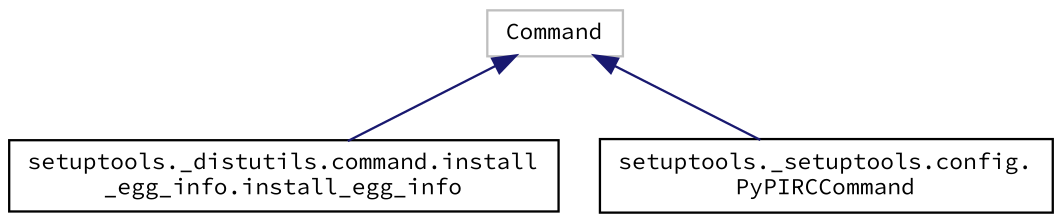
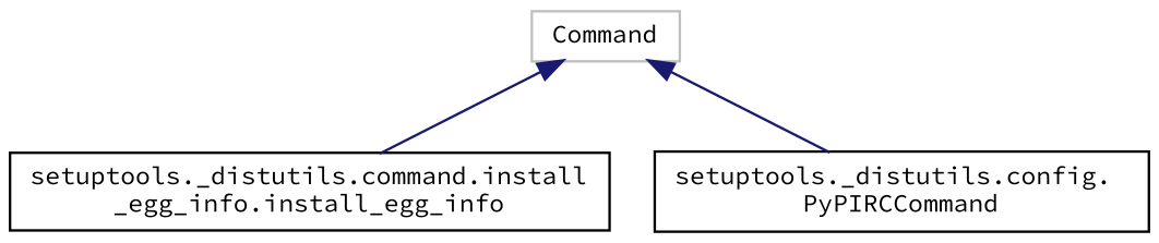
  digraph {
    rankdir=TB
    fontname="Source Code Pro"
    node [color=black fillcolor=white fontname="Source Code Pro" fontsize=10 shape=record style=filled]
    edge [color=midnightblue dir=back fontname="Source Code Pro" fontsize=10 labelfontname=Helvetica labelfontsize=10 style=solid]
    n1 [color=grey75 height=0.2 label=Command width=0.4]
    n2 [height=0.2 label="setuptools._distutils.command.install\l_egg_info.install_egg_info" width=0.4]
-   n3 [height=0.2 label="setuptools._setuptools.config.\lPyPIRCCommand" width=0.4]
+   n3 [height=0.2 label="setuptools._distutils.config.\lPyPIRCCommand" width=0.4]
    n1 -> n2
    n1 -> n3
  }
